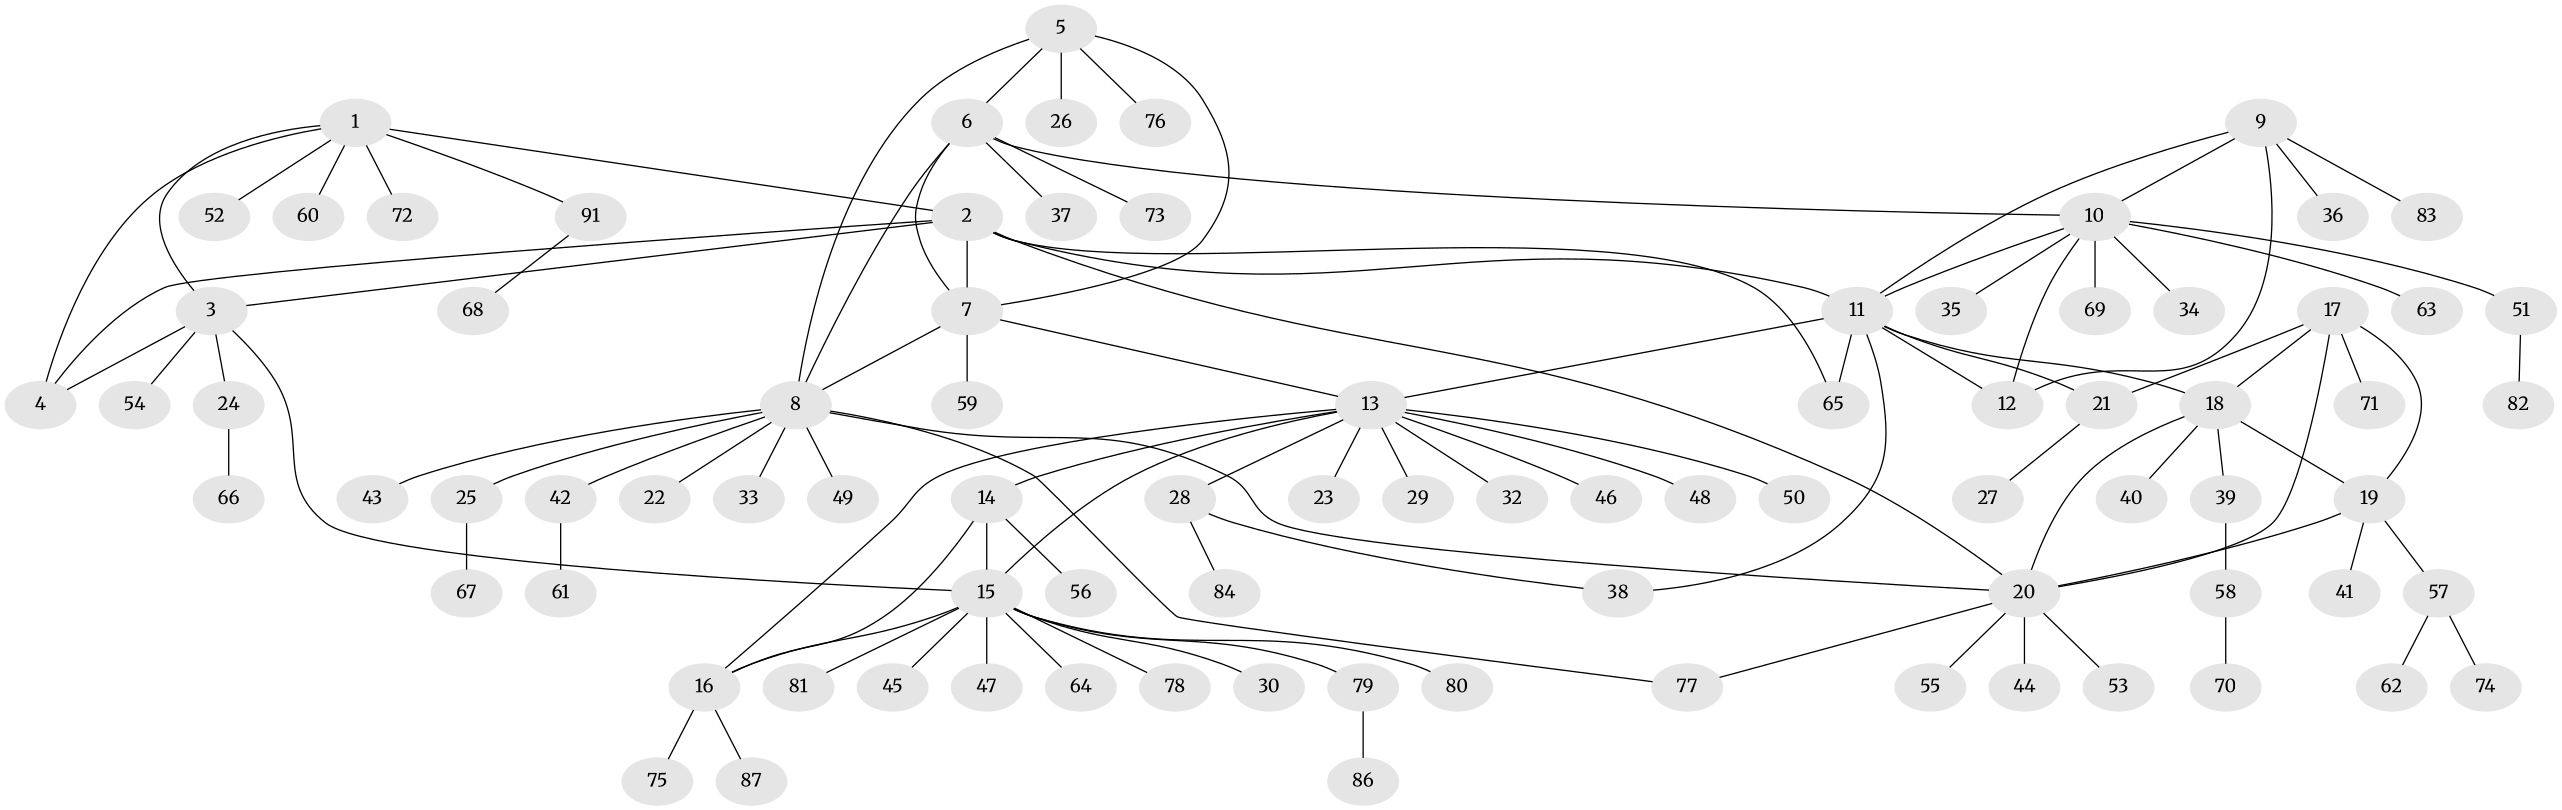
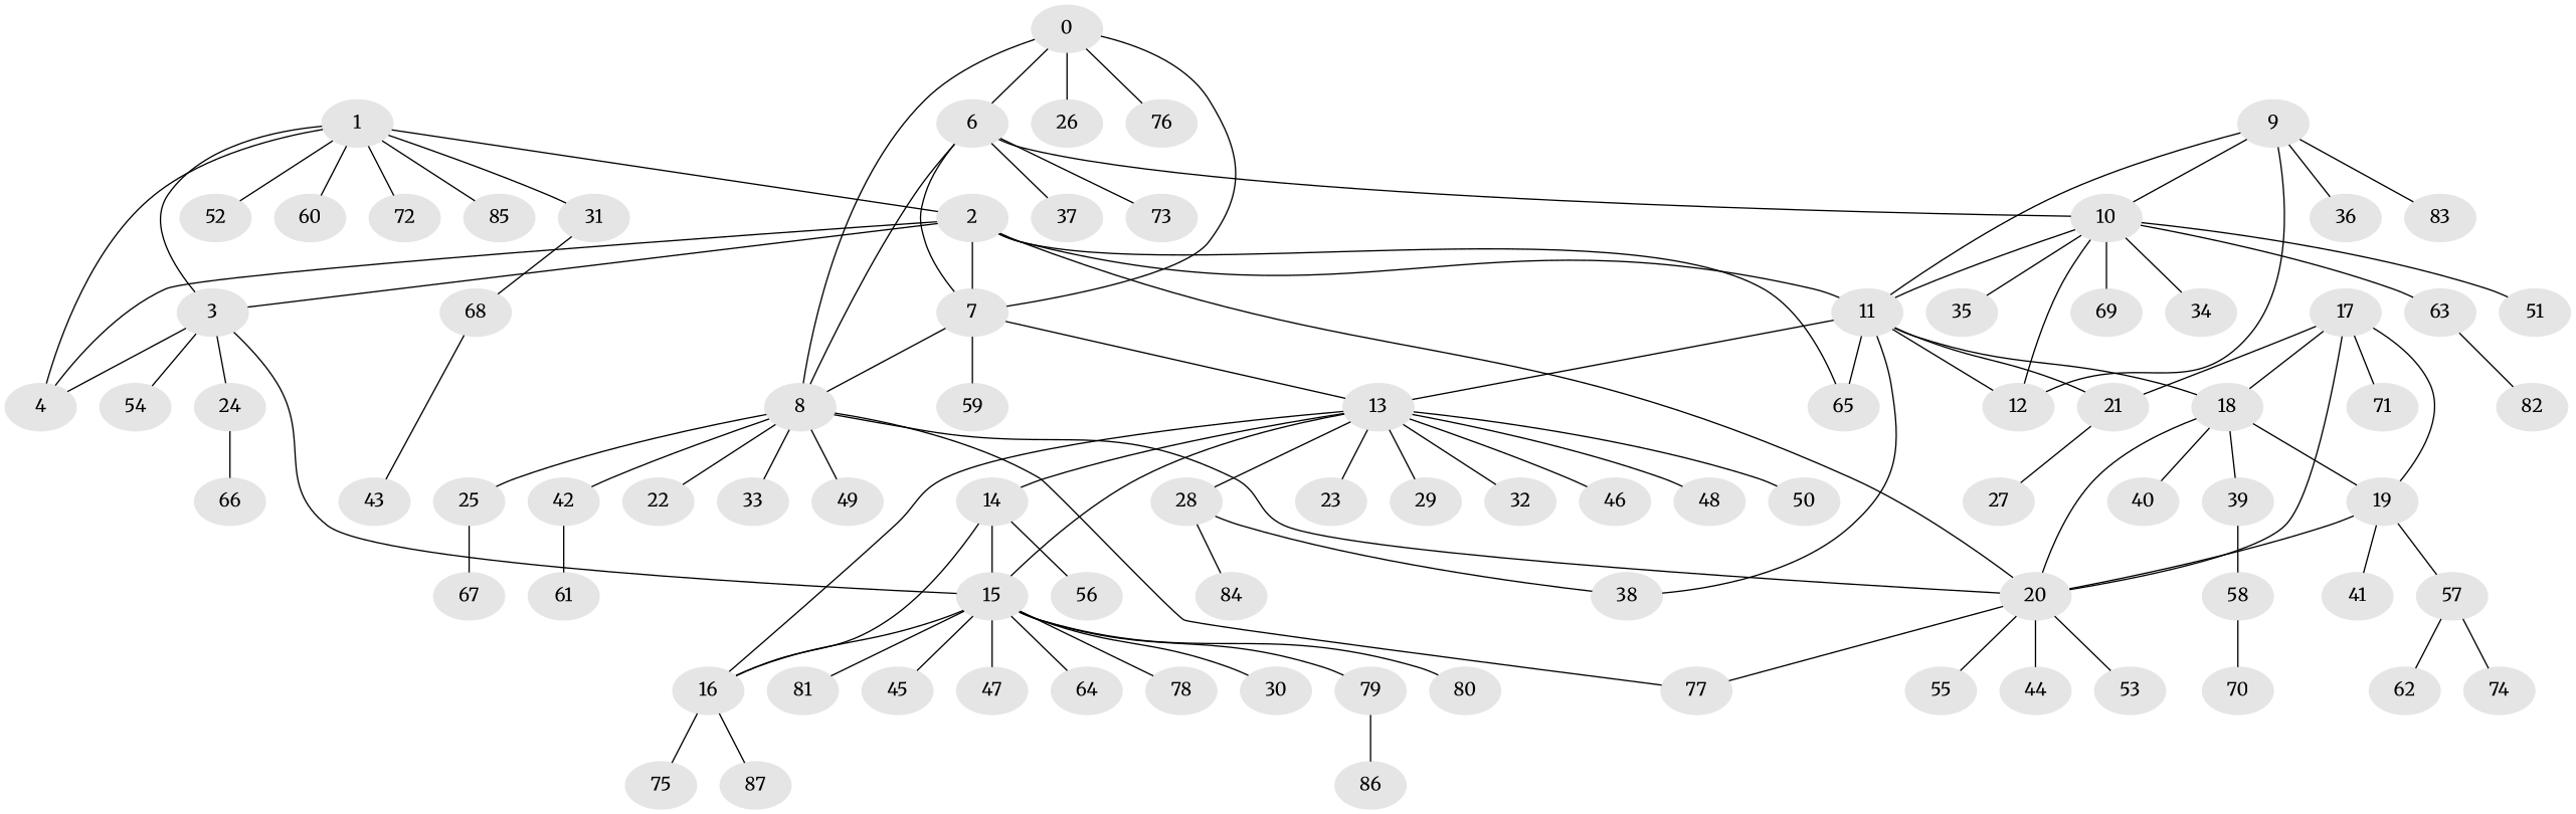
  graph {
    fontname=Merriweather
    node [color=gray90 fontname=Merriweather style=filled]
    edge [fontname=Merriweather]
    1
    2
    3
    4
-   31 [label=91]
+   31
    52
    60
    72
+   85
    7
    11
    20
    65
    15
    24
    54
    68
    8
    13
    59
    12
    18
    21
    38
    77
    44
    53
    55
    16
    30
    45
    47
    64
    78
    79
    80
    81
    66
-   5
+   5 [label=0]
    6
    26
    76
    10
    37
    73
    22
    25
    33
    42
    43
    49
    34
    35
    51
    63
    69
    14
    23
    28
    29
    32
    46
    48
    50
    67
    61
    9
    36
    83
    82
    19
    39
    40
    27
    56
    75
    87
    17
    71
    84
    86
    41
    57
    58
    62
    74
    70
    1 -- 2
    1 -- 3
    1 -- 4
    1 -- 31
    1 -- 52
    1 -- 60
    1 -- 72
+   1 -- 85
    2 -- 3
    2 -- 4
    2 -- 7
    2 -- 11
    2 -- 20
    2 -- 65
    3 -- 4
    3 -- 15
    3 -- 24
    3 -- 54
    31 -- 68
    7 -- 8
    7 -- 13
    7 -- 59
    11 -- 65
    11 -- 13
    11 -- 12
    11 -- 18
    11 -- 21
    11 -- 38
    20 -- 77
    20 -- 44
    20 -- 53
    20 -- 55
    15 -- 16
    15 -- 30
    15 -- 45
    15 -- 47
    15 -- 64
    15 -- 78
    15 -- 79
    15 -- 80
    15 -- 81
    24 -- 66
    8 -- 20
    8 -- 77
    8 -- 22
    8 -- 25
    8 -- 33
    8 -- 42
-   8 -- 43
+   68 -- 43
    8 -- 49
    13 -- 15
    13 -- 16
    13 -- 14
    13 -- 23
    13 -- 28
    13 -- 29
    13 -- 32
    13 -- 46
    13 -- 48
    13 -- 50
    18 -- 20
    18 -- 19
    18 -- 39
    18 -- 40
    21 -- 27
    16 -- 75
    16 -- 87
    79 -- 86
    5 -- 7
    5 -- 8
    5 -- 6
    5 -- 26
    5 -- 76
    6 -- 7
    6 -- 8
    6 -- 10
    6 -- 37
    6 -- 73
    10 -- 11
    10 -- 12
    10 -- 34
    10 -- 35
    10 -- 51
    10 -- 63
    10 -- 69
    25 -- 67
    42 -- 61
-   51 -- 82
+   63 -- 82
    14 -- 15
    14 -- 16
    14 -- 56
    28 -- 38
    28 -- 84
    9 -- 11
    9 -- 12
    9 -- 10
    9 -- 36
    9 -- 83
    19 -- 20
    19 -- 41
    19 -- 57
    39 -- 58
    17 -- 20
    17 -- 18
    17 -- 21
    17 -- 19
    17 -- 71
    57 -- 62
    57 -- 74
    58 -- 70
  }
